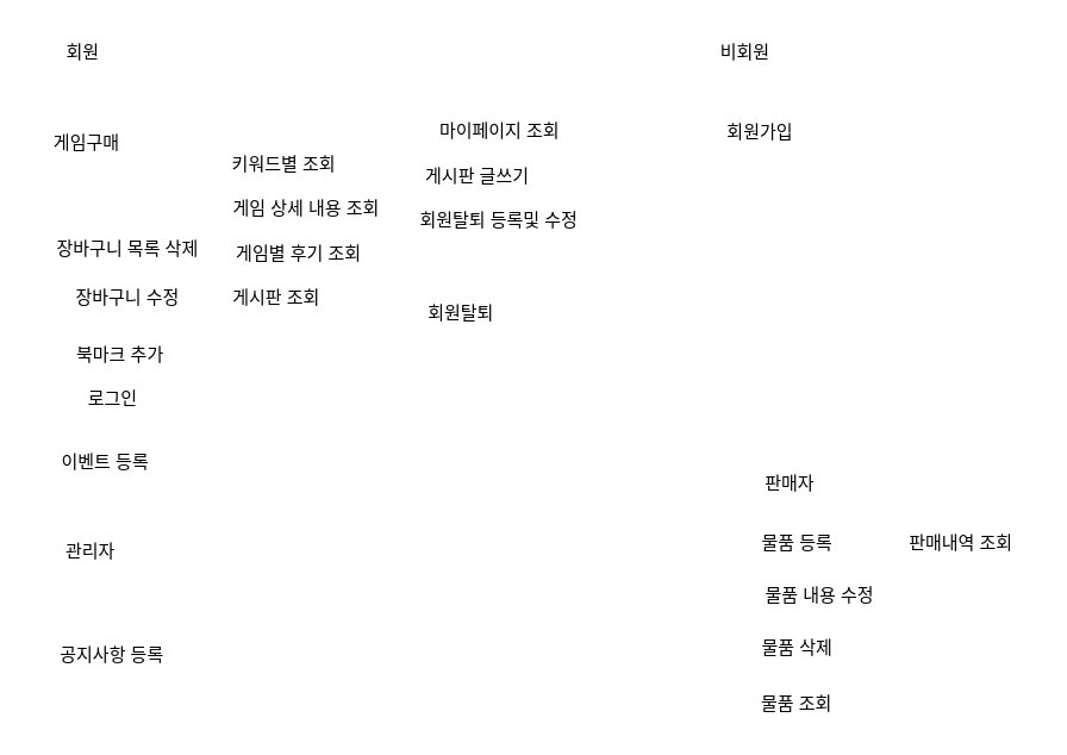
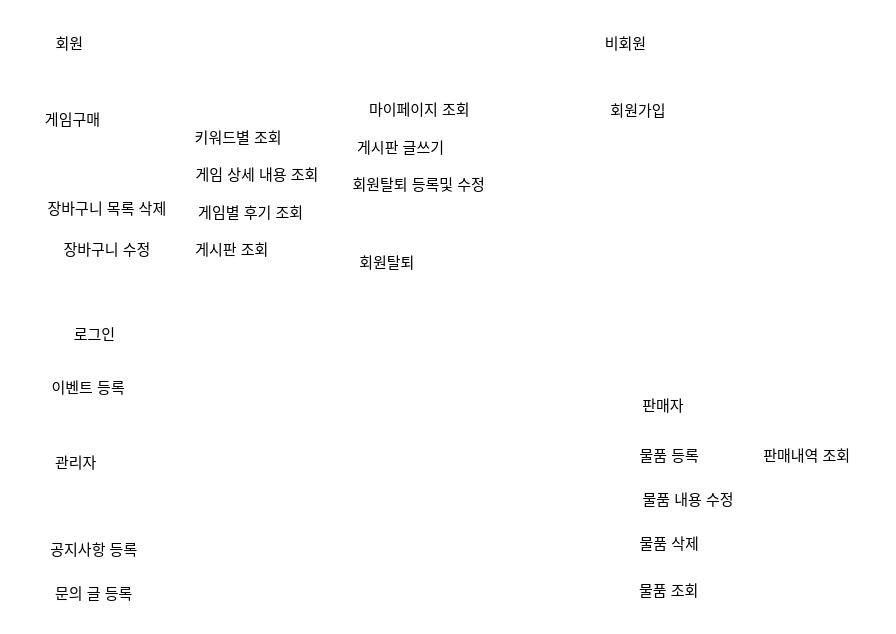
  <mxCell id="0" />
  <mxCell id="1" parent="0" />
  <mxCell id="2" value="회원" style="text;html=1;align=center;verticalAlign=middle;resizable=0;points=[];autosize=1;strokeColor=none;fillColor=none;" parent="1" vertex="1"><mxGeometry x="30" y="20" width="50" height="30" as="geometry" /></mxCell>
  <mxCell id="3" value="비회원" style="text;html=1;align=center;verticalAlign=middle;resizable=0;points=[];autosize=1;strokeColor=none;fillColor=none;" parent="1" vertex="1"><mxGeometry x="470" y="20" width="60" height="30" as="geometry" /></mxCell>
  <mxCell id="4" value="관리자" style="text;html=1;align=center;verticalAlign=middle;resizable=0;points=[];autosize=1;strokeColor=none;fillColor=none;" parent="1" vertex="1"><mxGeometry x="30" y="355" width="60" height="30" as="geometry" /></mxCell>
  <mxCell id="5" value="판매자" style="text;html=1;align=center;verticalAlign=middle;resizable=0;points=[];autosize=1;strokeColor=none;fillColor=none;" parent="1" vertex="1"><mxGeometry x="500" y="310" width="60" height="30" as="geometry" /></mxCell>
  <mxCell id="6" value="게임구매" style="text;html=1;align=center;verticalAlign=middle;whiteSpace=wrap;rounded=0;" parent="1" vertex="1"><mxGeometry x="27.5" y="80" width="60" height="32" as="geometry" /></mxCell>
  <mxCell id="7" value="장바구니 목록 삭제" style="text;html=1;align=center;verticalAlign=middle;resizable=0;points=[];autosize=1;strokeColor=none;fillColor=none;" parent="1" vertex="1"><mxGeometry x="20" y="152" width="130" height="30" as="geometry" /></mxCell>
  <mxCell id="8" value="장바구니 수정" style="text;html=1;align=center;verticalAlign=middle;resizable=0;points=[];autosize=1;strokeColor=none;fillColor=none;" parent="1" vertex="1"><mxGeometry x="35" y="185" width="100" height="30" as="geometry" /></mxCell>
  <mxCell id="9" value="마이페이지 조회" style="text;html=1;align=center;verticalAlign=middle;resizable=0;points=[];autosize=1;strokeColor=none;fillColor=none;" parent="1" vertex="1"><mxGeometry x="280" y="73" width="110" height="30" as="geometry" /></mxCell>
  <mxCell id="10" value="게시판 조회" style="text;html=1;align=center;verticalAlign=middle;resizable=0;points=[];autosize=1;strokeColor=none;fillColor=none;" parent="1" vertex="1"><mxGeometry x="140" y="185" width="90" height="30" as="geometry" /></mxCell>
  <mxCell id="11" value="게시판 글쓰기" style="text;html=1;align=center;verticalAlign=middle;resizable=0;points=[];autosize=1;strokeColor=none;fillColor=none;" parent="1" vertex="1"><mxGeometry x="270" y="103" width="100" height="30" as="geometry" /></mxCell>
  <mxCell id="12" value="이벤트 등록" style="text;html=1;align=center;verticalAlign=middle;resizable=0;points=[];autosize=1;strokeColor=none;fillColor=none;" parent="1" vertex="1"><mxGeometry x="25" y="295" width="90" height="30" as="geometry" /></mxCell>
  <mxCell id="13" value="물품 등록" style="text;html=1;align=center;verticalAlign=middle;resizable=0;points=[];autosize=1;strokeColor=none;fillColor=none;" parent="1" vertex="1"><mxGeometry x="500" y="350" width="70" height="30" as="geometry" /></mxCell>
  <mxCell id="14" value="물품 내용 수정" style="text;html=1;align=center;verticalAlign=middle;resizable=0;points=[];autosize=1;strokeColor=none;fillColor=none;" parent="1" vertex="1"><mxGeometry x="500" y="385" width="100" height="30" as="geometry" /></mxCell>
  <mxCell id="15" value="물품 삭제" style="text;html=1;align=center;verticalAlign=middle;resizable=0;points=[];autosize=1;strokeColor=none;fillColor=none;" parent="1" vertex="1"><mxGeometry x="500" y="420" width="70" height="30" as="geometry" /></mxCell>
  <mxCell id="16" value="회원가입" style="text;html=1;align=center;verticalAlign=middle;resizable=0;points=[];autosize=1;strokeColor=none;fillColor=none;" parent="1" vertex="1"><mxGeometry x="475" y="74.25" width="70" height="30" as="geometry" /></mxCell>
  <mxCell id="17" value="키워드별 조회" style="text;html=1;align=center;verticalAlign=middle;resizable=0;points=[];autosize=1;strokeColor=none;fillColor=none;" parent="1" vertex="1"><mxGeometry x="140" y="95" width="100" height="30" as="geometry" /></mxCell>
  <mxCell id="18" value="게임 상세 내용 조회" style="text;html=1;align=center;verticalAlign=middle;resizable=0;points=[];autosize=1;strokeColor=none;fillColor=none;" parent="1" vertex="1"><mxGeometry x="140" y="125" width="130" height="30" as="geometry" /></mxCell>
- <mxCell id="19" value="북마크 추가" style="text;html=1;align=center;verticalAlign=middle;resizable=0;points=[];autosize=1;strokeColor=none;fillColor=none;" parent="1" vertex="1"><mxGeometry x="35" y="223" width="90" height="30" as="geometry" /></mxCell>
  <mxCell id="20" value="게임별 후기 조회" style="text;html=1;align=center;verticalAlign=middle;resizable=0;points=[];autosize=1;strokeColor=none;fillColor=none;" parent="1" vertex="1"><mxGeometry x="145" y="155" width="110" height="30" as="geometry" /></mxCell>
  <mxCell id="21" value="회원탈퇴 등록및 수정" style="text;strokeColor=none;align=center;fillColor=none;html=1;verticalAlign=middle;whiteSpace=wrap;rounded=0;" parent="1" vertex="1"><mxGeometry x="270" y="147" width="130" as="geometry" /></mxCell>
  <mxCell id="22" value="물품 조회" style="text;strokeColor=none;align=center;fillColor=none;html=1;verticalAlign=middle;whiteSpace=wrap;rounded=0;" parent="1" vertex="1"><mxGeometry x="505" y="460" width="60" height="25" as="geometry" /></mxCell>
  <mxCell id="23" value="공지사항 등록" style="text;strokeColor=none;align=center;fillColor=none;html=1;verticalAlign=middle;whiteSpace=wrap;rounded=0;" parent="1" vertex="1"><mxGeometry x="20" y="430" width="110" height="20" as="geometry" /></mxCell>
+ <mxCell id="24" value="문의 글 등록" style="text;strokeColor=none;align=center;fillColor=none;html=1;verticalAlign=middle;whiteSpace=wrap;rounded=0;" parent="1" vertex="1"><mxGeometry x="20" y="465" width="110" height="20" as="geometry" /></mxCell>
  <mxCell id="25" value="회원탈퇴" style="text;html=1;align=center;verticalAlign=middle;resizable=0;points=[];autosize=1;strokeColor=none;fillColor=none;" parent="1" vertex="1"><mxGeometry x="274" y="195" width="70" height="30" as="geometry" /></mxCell>
  <mxCell id="26" value="로그인" style="text;html=1;align=center;verticalAlign=middle;resizable=0;points=[];autosize=1;strokeColor=none;fillColor=none;" parent="1" vertex="1"><mxGeometry x="45" y="253" width="60" height="30" as="geometry" /></mxCell>
  <mxCell id="27" value="판매내역 조회" style="text;html=1;align=center;verticalAlign=middle;resizable=0;points=[];autosize=1;strokeColor=none;fillColor=none;" parent="1" vertex="1"><mxGeometry x="595" y="350" width="100" height="30" as="geometry" /></mxCell>
